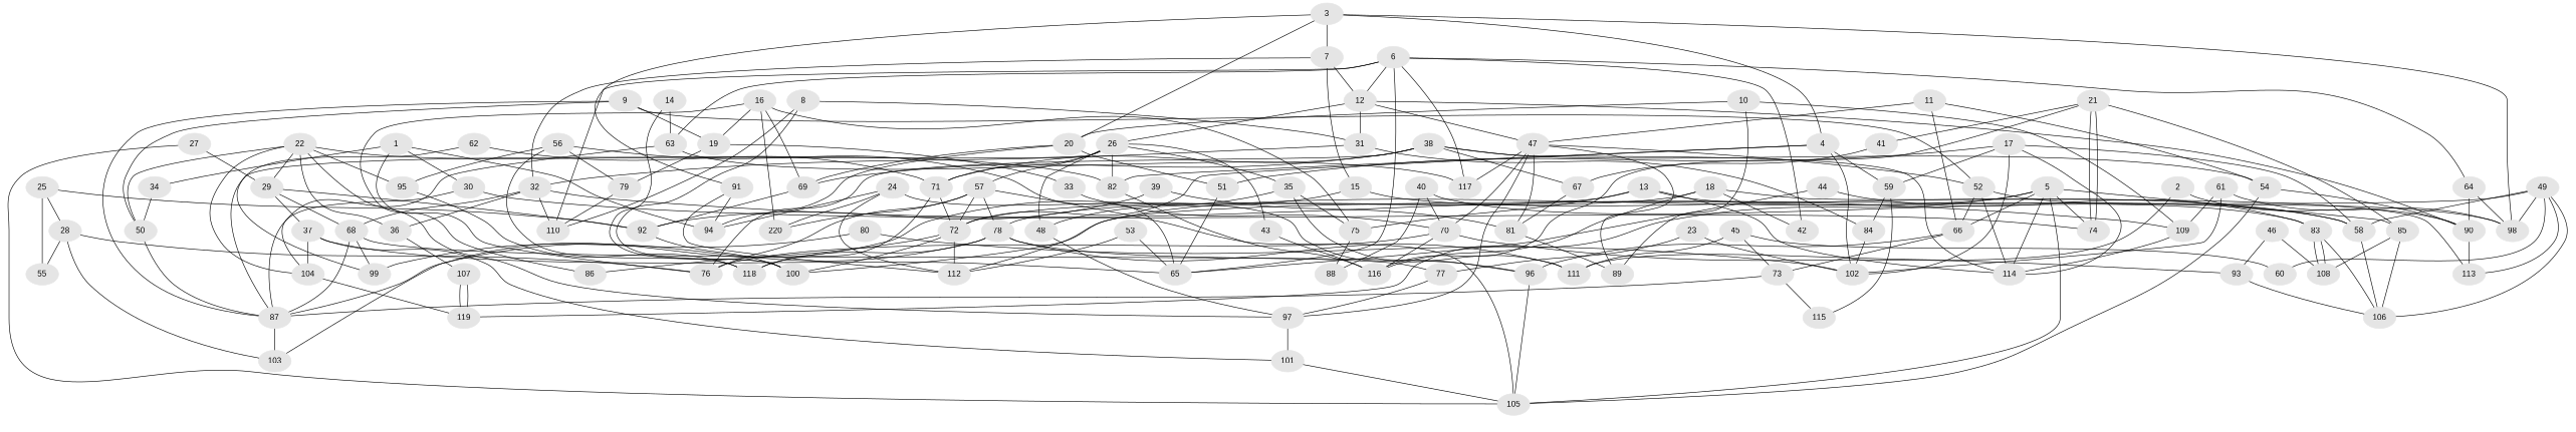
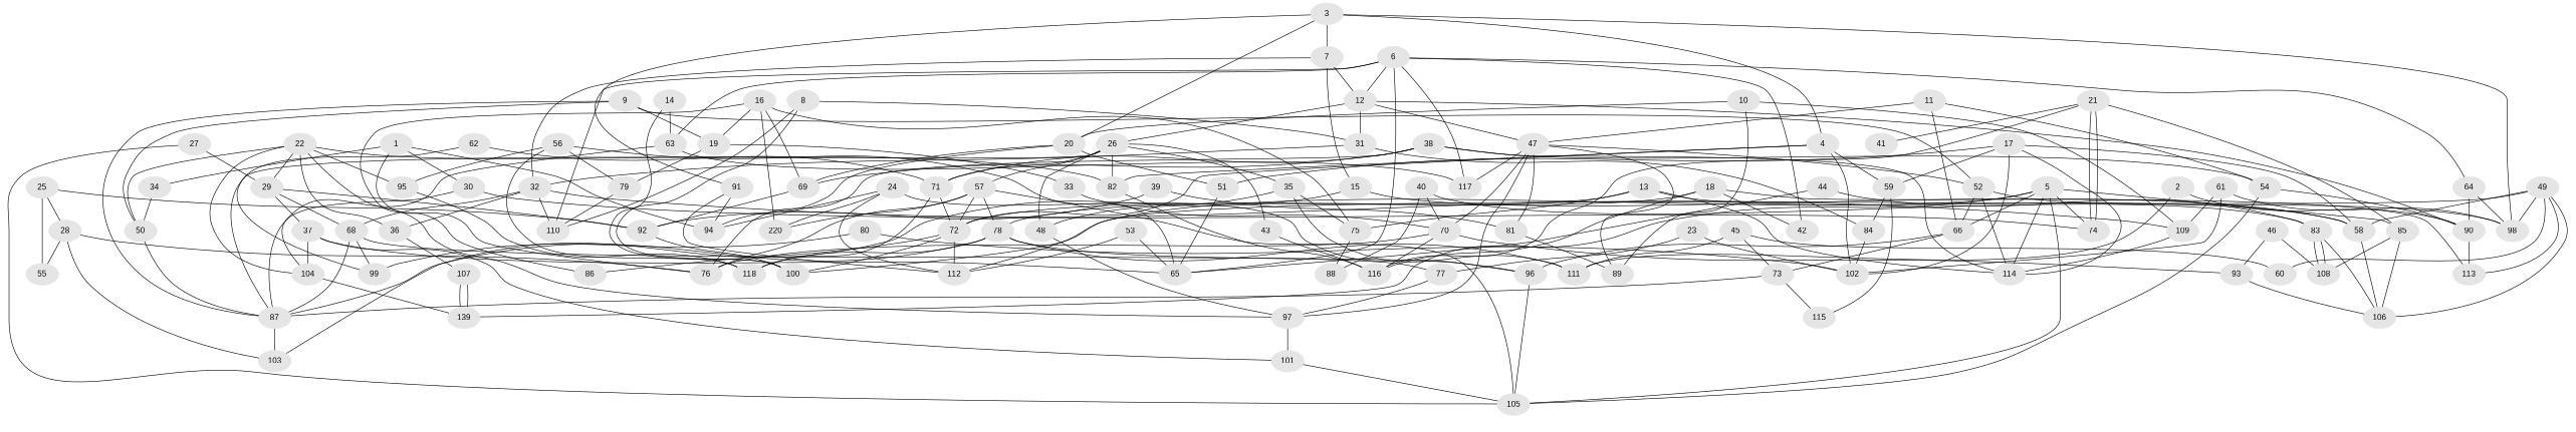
  graph {
    fontname="Liberation Sans"
    node [color=gray90 fontname="Liberation Sans" style=filled]
    edge [fontname="Liberation Sans"]
    1
    30
    34
    76
    94
    74
    87
    50
    2
    90
    111
    113
    3
    4
    7
    20
    91
    98
    59
    72
    82
    102
    12
    15
    32
    69
    51
    112
    84
    115
    100
    86
    116
    5
    66
    85
    105
    114
-   119
+   119 [label=139]
    96
    73
    108
    106
    6
    42
    63
    64
    65
    110
    117
    31
    26
    47
    104
    58
    103
    109
    36
    68
    8
    9
    19
    52
    33
    79
    10
    89
    11
    54
    62
    71
    99
    35
    43
    48
    57
    97
    70
    81
    13
    75
    88
    14
    16
    n85 [label=220]
    92
    17
    18
    78
    118
    21
    41
-   67
    22
    29
    95
    37
    107
    101
    23
    77
    24
    53
    25
    28
    55
    27
    93
    38
    39
    40
    83
    44
    45
    60
    46
    49
    56
    61
    80
    1 -- 30
    1 -- 34
    1 -- 76
    1 -- 94
    30 -- 74
    30 -- 87
    34 -- 50
    87 -- 103
    50 -- 87
    2 -- 90
    2 -- 111
    90 -- 113
    3 -- 4
    3 -- 7
    3 -- 20
    3 -- 91
    3 -- 98
    4 -- 59
    4 -- 72
    4 -- 82
    4 -- 102
    7 -- 12
    7 -- 15
    7 -- 32
    20 -- 94
    20 -- 69
    20 -- 51
    91 -- 94
    91 -- 112
    59 -- 84
    59 -- 115
    72 -- 112
    72 -- 100
    72 -- 86
    82 -- 116
    12 -- 90
    12 -- 31
    12 -- 26
    12 -- 47
    15 -- 58
    15 -- 103
    32 -- 110
    32 -- 109
    32 -- 36
    32 -- 68
    69 -- 92
    51 -- 65
    84 -- 102
    5 -- 74
    5 -- 112
    5 -- 66
    5 -- 85
    5 -- 105
    5 -- 114
    5 -- 119
    66 -- 96
    66 -- 73
    85 -- 108
    85 -- 106
    96 -- 105
    73 -- 87
    73 -- 115
    6 -- 12
    6 -- 42
    6 -- 63
    6 -- 64
    6 -- 65
    6 -- 110
    6 -- 117
    63 -- 117
    63 -- 104
    64 -- 90
    64 -- 98
    31 -- 32
    31 -- 84
    26 -- 87
    26 -- 82
    26 -- 71
    26 -- 35
    26 -- 43
    26 -- 48
    26 -- 57
    47 -- 117
    47 -- 52
    47 -- 89
    47 -- 97
    47 -- 70
    47 -- 81
    104 -- 119
    58 -- 106
    109 -- 114
    36 -- 107
    68 -- 87
    68 -- 99
    68 -- 77
    8 -- 100
    8 -- 110
    8 -- 31
    9 -- 87
    9 -- 50
    9 -- 19
    9 -- 52
    19 -- 33
    19 -- 79
    52 -- 98
    52 -- 66
    52 -- 114
    33 -- 70
    79 -- 110
    10 -- 20
    10 -- 109
    10 -- 89
    11 -- 66
    11 -- 47
    11 -- 54
    54 -- 90
    54 -- 105
    62 -- 71
    62 -- 99
    71 -- 72
    71 -- 118
    35 -- 111
    35 -- 48
    35 -- 75
    43 -- 116
    48 -- 97
    57 -- 76
    57 -- 72
    57 -- 105
    57 -- n85
    57 -- 78
    97 -- 101
    70 -- 76
    70 -- 116
    70 -- 93
    81 -- 89
    13 -- 72
    13 -- 114
    13 -- 58
    13 -- 75
    75 -- 88
    14 -- 100
    14 -- 63
    16 -- 69
    16 -- 86
    16 -- 19
    16 -- 75
    16 -- n85
    92 -- 100
    17 -- 59
    17 -- 102
    17 -- 51
    17 -- 114
    17 -- 58
    18 -- 113
    18 -- 116
    18 -- 42
    18 -- 78
    78 -- 87
    78 -- 111
    78 -- 96
    78 -- 118
    21 -- 74
    21 -- 74
    21 -- 116
    21 -- 85
    21 -- 41
-   41 -- 67
-   67 -- 81
    22 -- 50
    22 -- 82
    22 -- 104
    22 -- 36
    22 -- 97
    22 -- 29
    22 -- 95
    29 -- 68
    29 -- 92
    29 -- 37
    95 -- 118
    37 -- 65
    37 -- 104
    37 -- 101
    107 -- 119
    107 -- 119
    101 -- 105
    23 -- 102
    23 -- 77
    77 -- 97
    24 -- 94
    24 -- 112
    24 -- 96
    24 -- n85
    53 -- 112
    53 -- 65
    25 -- 92
    25 -- 28
    25 -- 55
    28 -- 76
    28 -- 103
    28 -- 55
    27 -- 105
    27 -- 29
    93 -- 106
    38 -- 76
    38 -- 69
    38 -- 114
    38 -- 54
    38 -- 71
-   38 -- 67
    39 -- 81
    39 -- 92
    40 -- 70
    40 -- 88
    40 -- 83
    83 -- 108
    83 -- 108
    83 -- 106
    44 -- 65
    44 -- 83
    45 -- 111
    45 -- 73
    45 -- 60
    46 -- 108
    46 -- 93
    49 -- 113
    49 -- 98
    49 -- 100
    49 -- 106
    49 -- 58
    49 -- 60
    56 -- 65
    56 -- 79
    56 -- 118
    56 -- 95
    61 -- 98
    61 -- 102
    61 -- 109
    80 -- 102
    80 -- 99
  }
